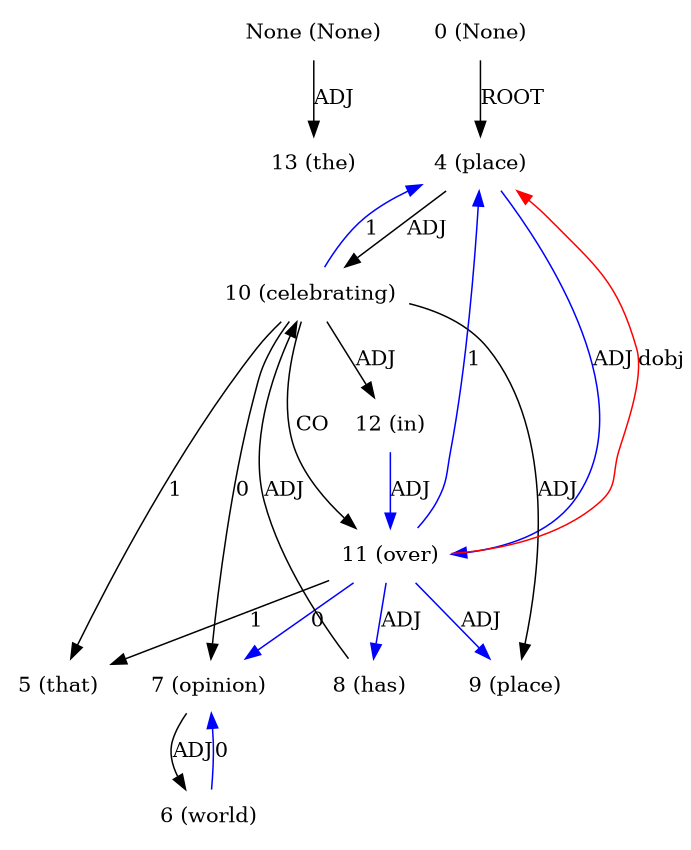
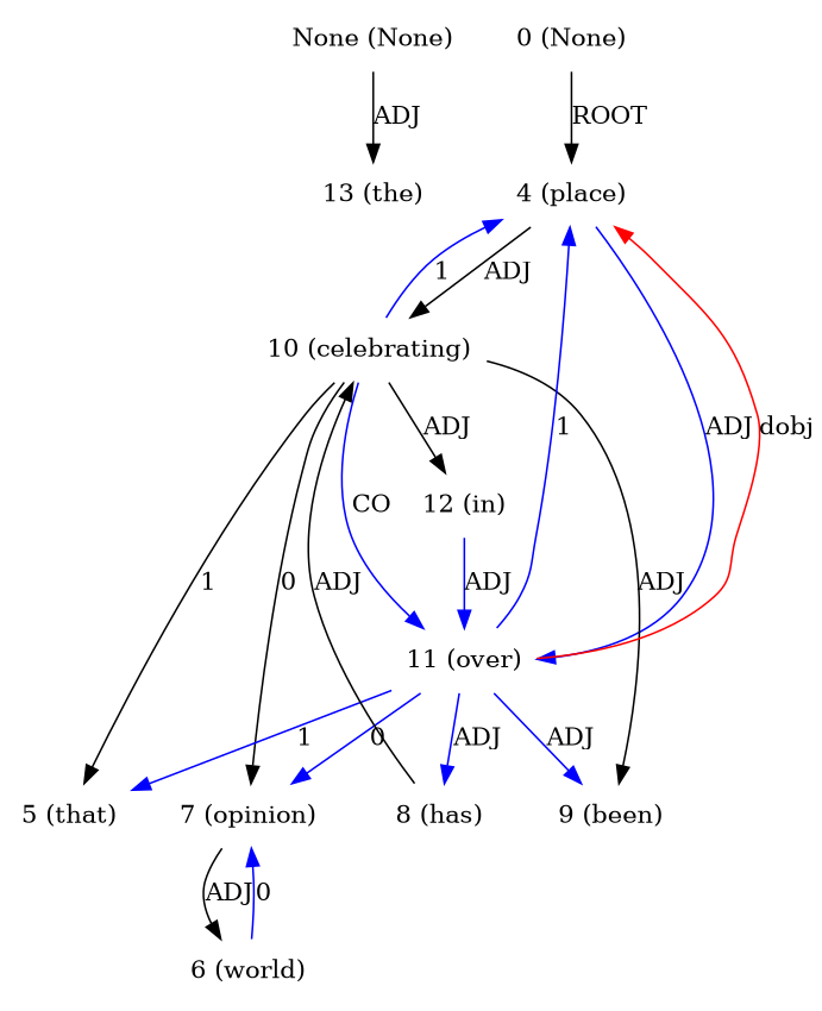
  digraph {
    node [shape=plaintext]
    edge [dir=forward]
    n1 [label="None (None)"]
    n2 [label="13 (the)"]
    n3 [label="0 (None)"]
    n4 [label="4 (place)"]
    n5 [label="10 (celebrating)"]
    n6 [label="11 (over)"]
    n7 [label="5 (that)"]
    n8 [label="7 (opinion)"]
-   n9 [label="9 (place)"]
+   n9 [label="9 (been)"]
    n10 [label="12 (in)"]
    n11 [label="8 (has)"]
    n12 [label="6 (world)"]
    n1 -> n2 [label=ADJ]
    n3 -> n4 [label=ROOT]
    n4 -> n5 [label=ADJ]
    n4 -> n6 [color=blue label=ADJ]
    n5 -> n4 [color=blue label=1]
-   n5 -> n6 [label=CO]
+   n5 -> n6 [label=CO color=blue]
    n5 -> n7 [label=1]
    n5 -> n8 [label=0]
    n5 -> n9 [label=ADJ]
    n5 -> n10 [label=ADJ]
    n6 -> n4 [color=red label=dobj]
    n6 -> n4 [color=blue label=1]
-   n6 -> n7 [color=black label=1]
+   n6 -> n7 [color=blue label=1]
    n6 -> n8 [color=blue label=0]
    n6 -> n9 [color=blue label=ADJ]
    n6 -> n11 [color=blue label=ADJ]
    n8 -> n12 [label=ADJ]
    n10 -> n6 [color=blue label=ADJ]
    n11 -> n5 [label=ADJ]
    n12 -> n8 [color=blue label=0]
  }
